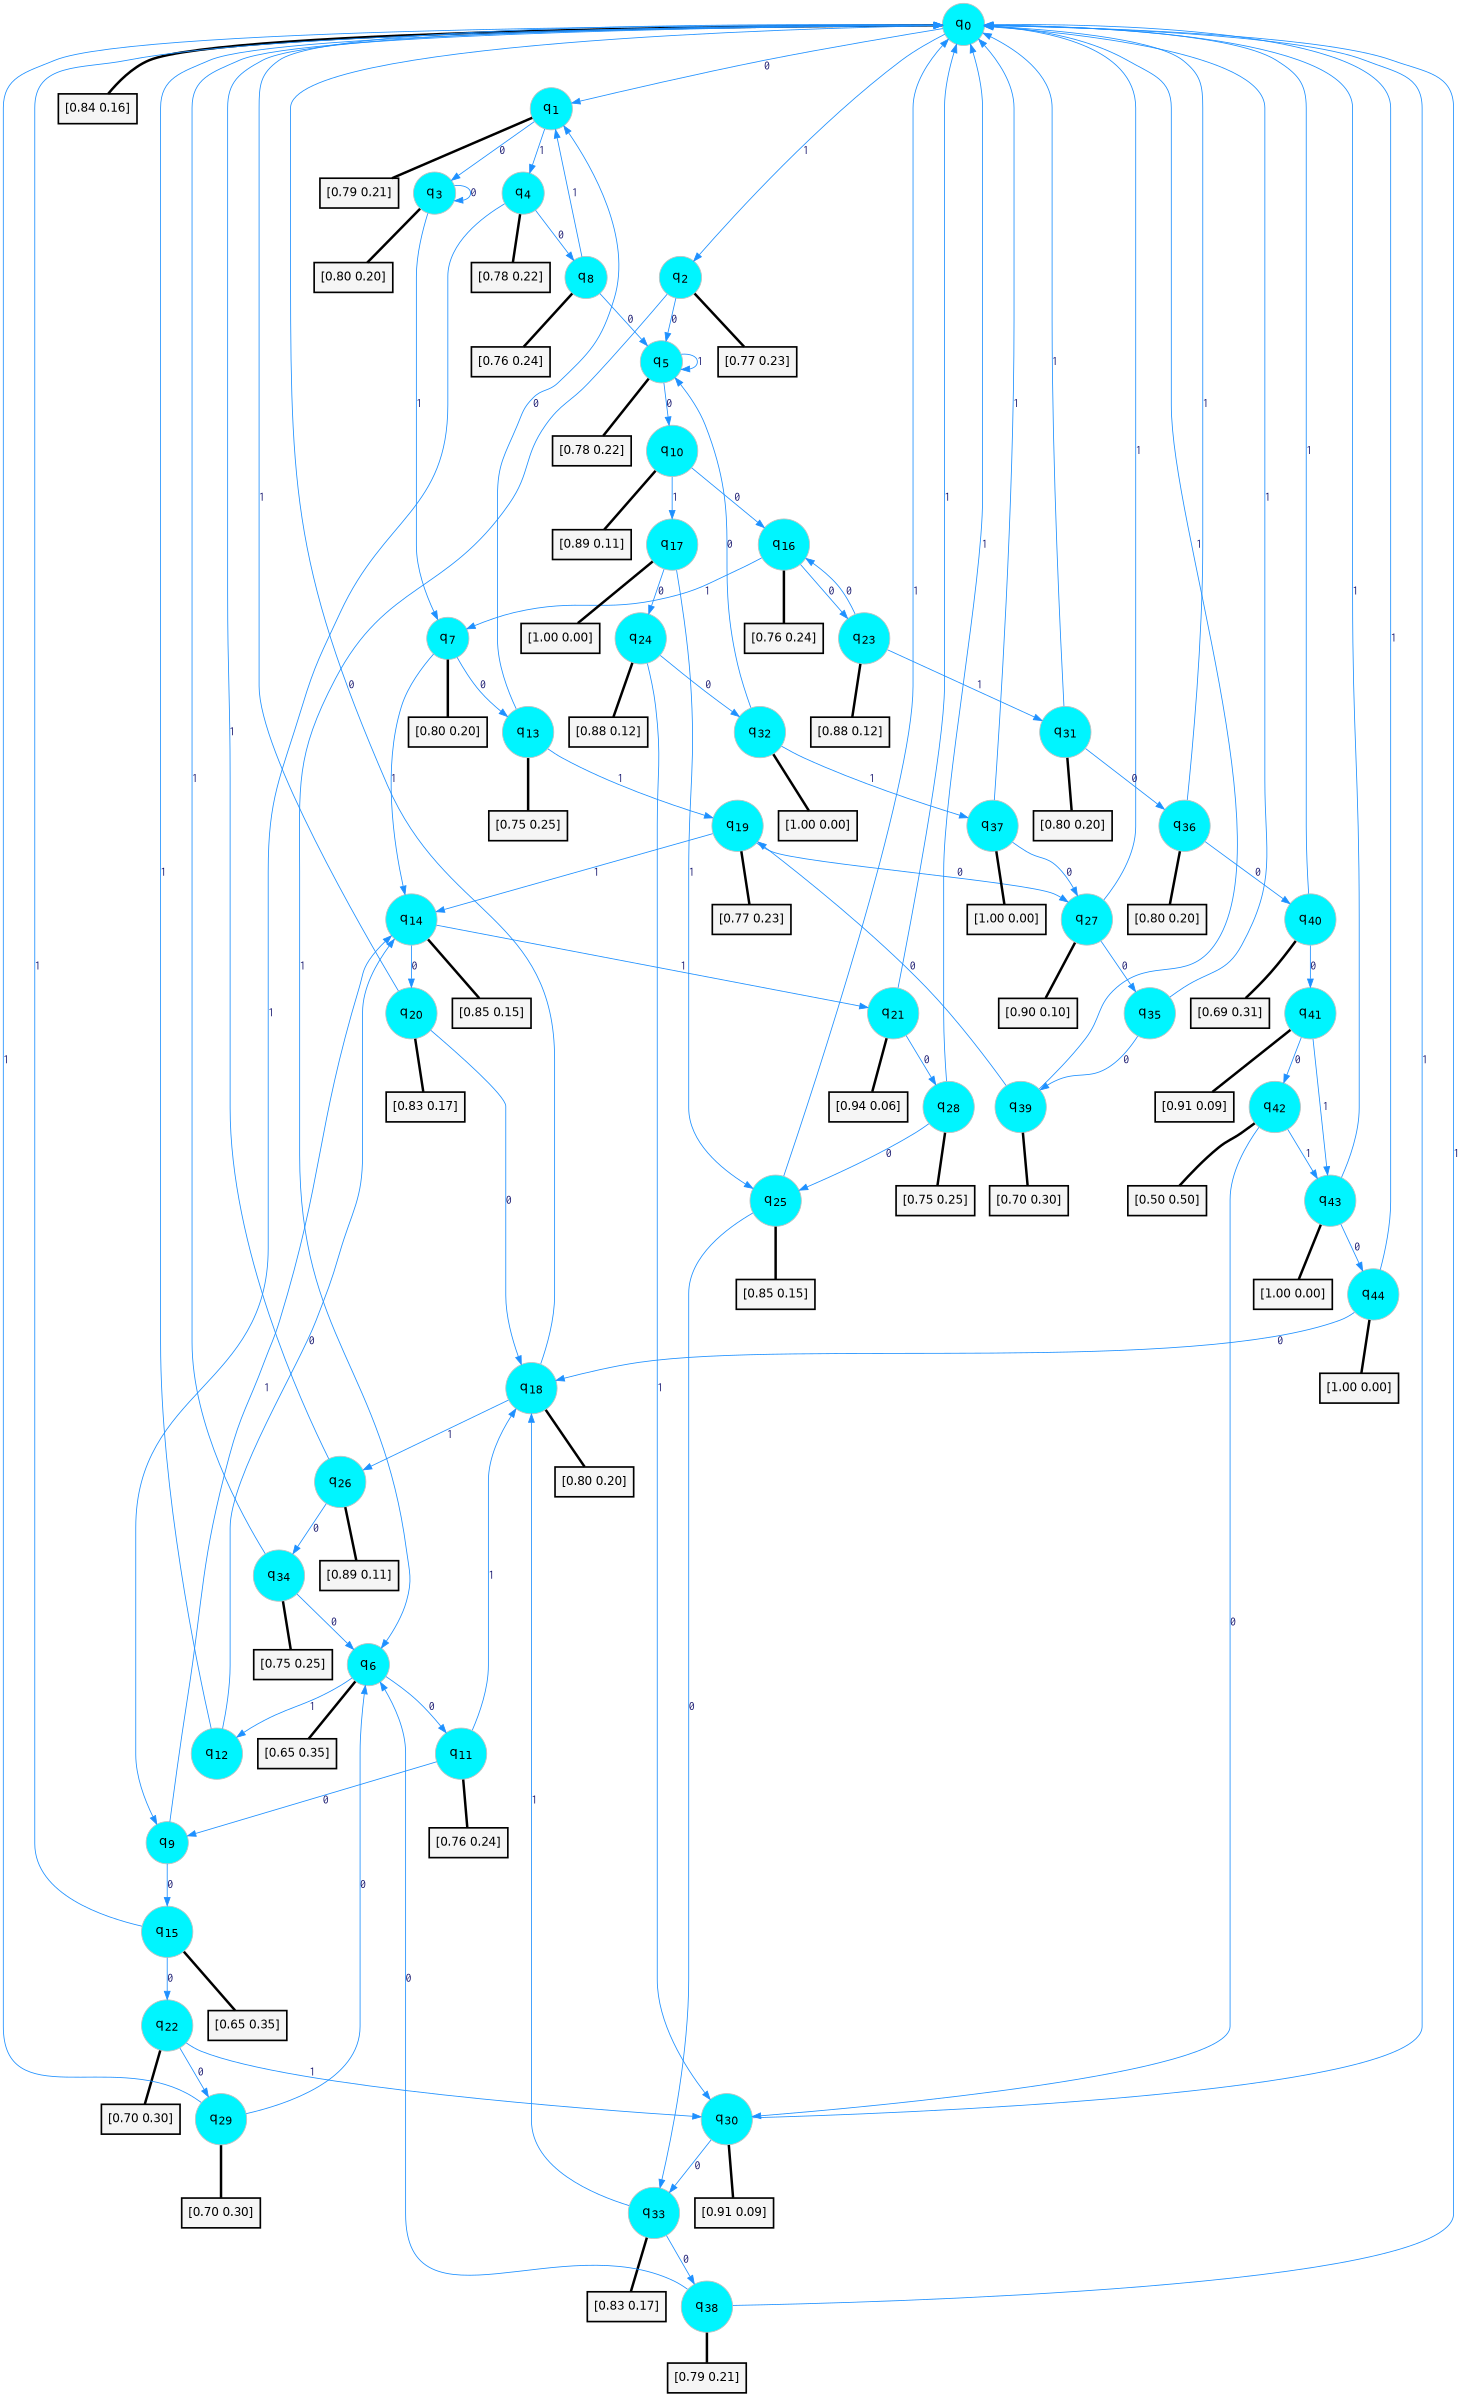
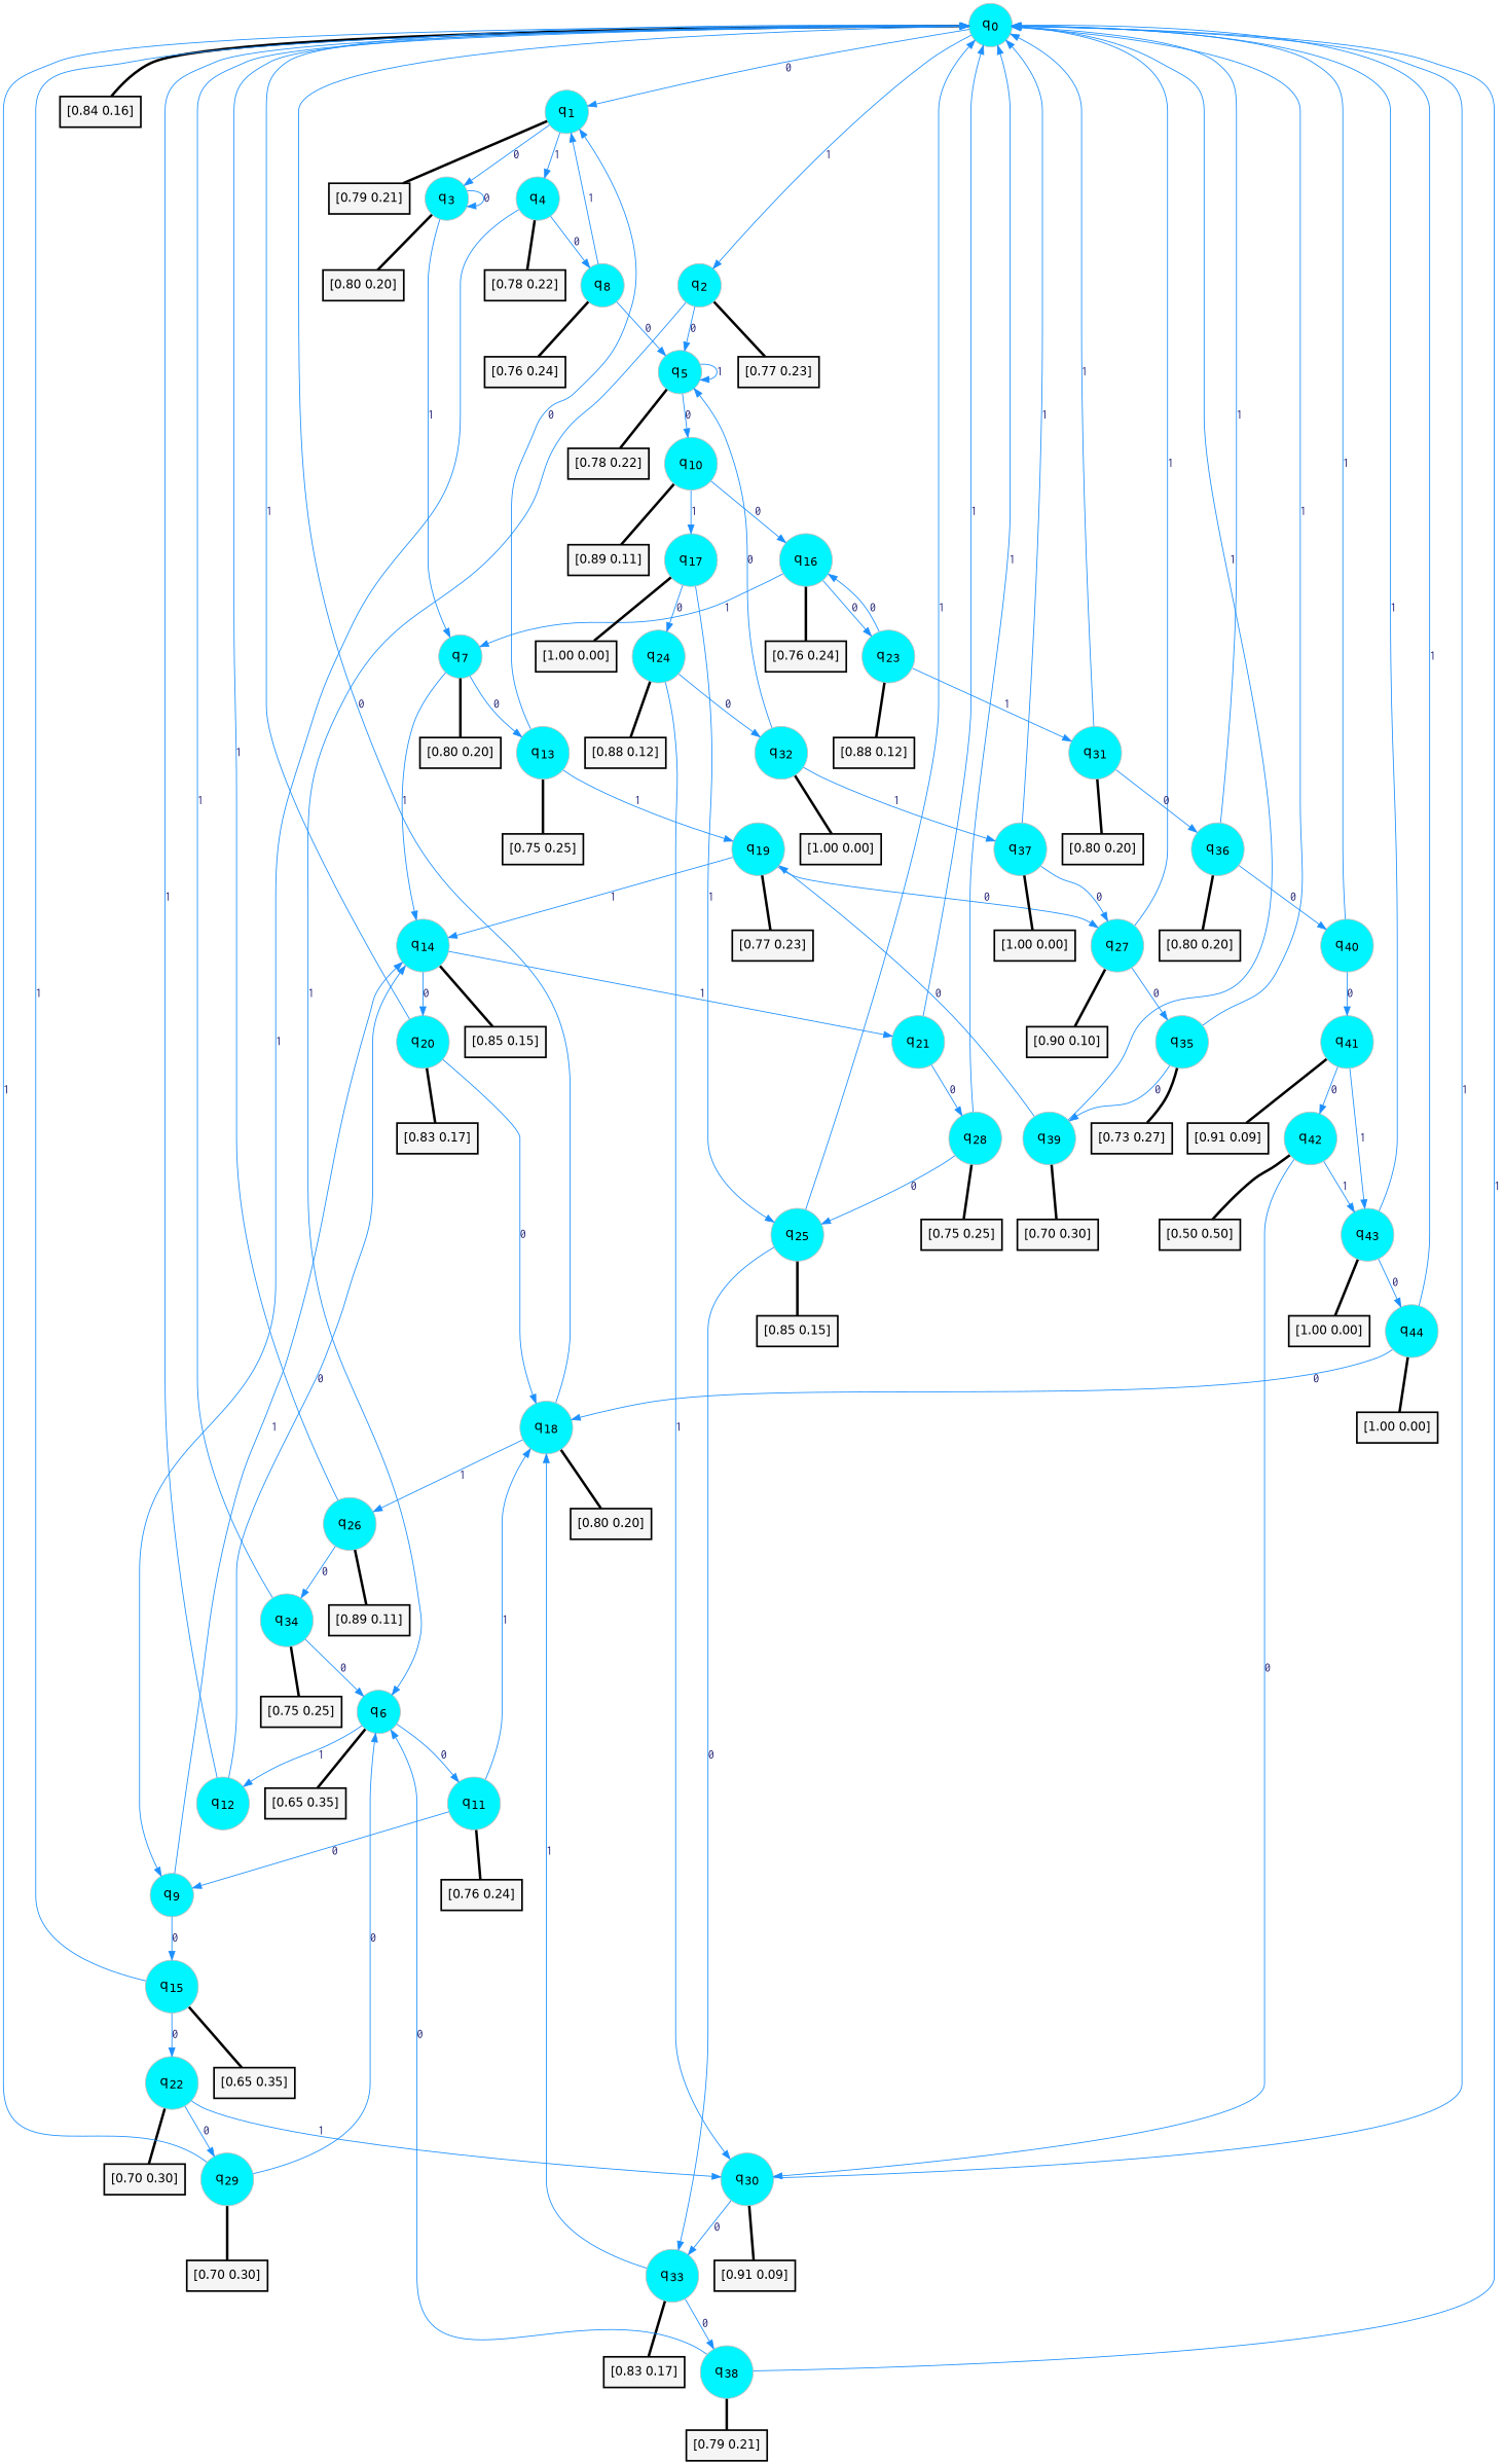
  digraph {
    rankdir=TD
    node [color=gray fillcolor=turquoise1 fontcolor=black fontname=Helvetica fontsize=16 fontweight=bold shape=circle style=filled]
    edge [arrowsize=1 color=dodgerblue1 fontcolor=midnightblue fontname=courier fontweight=bold penwidth=1 style=solid weight=20]
    n1 [label=<q<SUB>0</SUB>>]
    n2 [label=<q<SUB>1</SUB>>]
    n3 [label=<q<SUB>2</SUB>>]
    n4 [color=black fillcolor=whitesmoke fontsize=14 label="[0.84 0.16]" penwidth=2 shape=box]
    n5 [label=<q<SUB>3</SUB>>]
    n6 [label=<q<SUB>4</SUB>>]
    n7 [color=black fillcolor=whitesmoke fontsize=14 label="[0.79 0.21]" penwidth=2 shape=box]
    n8 [label=<q<SUB>5</SUB>>]
    n9 [label=<q<SUB>6</SUB>>]
    n10 [color=black fillcolor=whitesmoke fontsize=14 label="[0.77 0.23]" penwidth=2 shape=box]
    n11 [label=<q<SUB>7</SUB>>]
    n12 [color=black fillcolor=whitesmoke fontsize=14 label="[0.80 0.20]" penwidth=2 shape=box]
    n13 [label=<q<SUB>8</SUB>>]
    n14 [label=<q<SUB>9</SUB>>]
    n15 [color=black fillcolor=whitesmoke fontsize=14 label="[0.78 0.22]" penwidth=2 shape=box]
    n16 [label=<q<SUB>10</SUB>>]
    n17 [color=black fillcolor=whitesmoke fontsize=14 label="[0.78 0.22]" penwidth=2 shape=box]
    n18 [label=<q<SUB>11</SUB>>]
    n19 [label=<q<SUB>12</SUB>>]
    n20 [color=black fillcolor=whitesmoke fontsize=14 label="[0.65 0.35]" penwidth=2 shape=box]
    n21 [label=<q<SUB>13</SUB>>]
    n22 [label=<q<SUB>14</SUB>>]
    n23 [color=black fillcolor=whitesmoke fontsize=14 label="[0.80 0.20]" penwidth=2 shape=box]
    n24 [color=black fillcolor=whitesmoke fontsize=14 label="[0.76 0.24]" penwidth=2 shape=box]
    n25 [label=<q<SUB>15</SUB>>]
    n26 [label=<q<SUB>16</SUB>>]
    n27 [label=<q<SUB>17</SUB>>]
    n28 [color=black fillcolor=whitesmoke fontsize=14 label="[0.89 0.11]" penwidth=2 shape=box]
    n29 [label=<q<SUB>18</SUB>>]
    n30 [color=black fillcolor=whitesmoke fontsize=14 label="[0.76 0.24]" penwidth=2 shape=box]
    n31 [label=<q<SUB>19</SUB>>]
    n32 [color=black fillcolor=whitesmoke fontsize=14 label="[0.75 0.25]" penwidth=2 shape=box]
    n33 [label=<q<SUB>20</SUB>>]
    n34 [label=<q<SUB>21</SUB>>]
    n35 [color=black fillcolor=whitesmoke fontsize=14 label="[0.85 0.15]" penwidth=2 shape=box]
    n36 [label=<q<SUB>22</SUB>>]
    n37 [color=black fillcolor=whitesmoke fontsize=14 label="[0.65 0.35]" penwidth=2 shape=box]
    n38 [label=<q<SUB>23</SUB>>]
    n39 [color=black fillcolor=whitesmoke fontsize=14 label="[0.76 0.24]" penwidth=2 shape=box]
    n40 [label=<q<SUB>24</SUB>>]
    n41 [label=<q<SUB>25</SUB>>]
    n42 [color=black fillcolor=whitesmoke fontsize=14 label="[1.00 0.00]" penwidth=2 shape=box]
    n43 [label=<q<SUB>26</SUB>>]
    n44 [color=black fillcolor=whitesmoke fontsize=14 label="[0.80 0.20]" penwidth=2 shape=box]
    n45 [label=<q<SUB>27</SUB>>]
    n46 [color=black fillcolor=whitesmoke fontsize=14 label="[0.77 0.23]" penwidth=2 shape=box]
    n47 [color=black fillcolor=whitesmoke fontsize=14 label="[0.83 0.17]" penwidth=2 shape=box]
    n48 [label=<q<SUB>28</SUB>>]
-   n49 [color=black fillcolor=whitesmoke fontsize=14 label="[0.94 0.06]" penwidth=2 shape=box]
    n50 [label=<q<SUB>29</SUB>>]
    n51 [label=<q<SUB>30</SUB>>]
    n52 [color=black fillcolor=whitesmoke fontsize=14 label="[0.70 0.30]" penwidth=2 shape=box]
    n53 [label=<q<SUB>31</SUB>>]
    n54 [color=black fillcolor=whitesmoke fontsize=14 label="[0.88 0.12]" penwidth=2 shape=box]
    n55 [label=<q<SUB>32</SUB>>]
    n56 [color=black fillcolor=whitesmoke fontsize=14 label="[0.88 0.12]" penwidth=2 shape=box]
    n57 [label=<q<SUB>33</SUB>>]
    n58 [color=black fillcolor=whitesmoke fontsize=14 label="[0.85 0.15]" penwidth=2 shape=box]
    n59 [label=<q<SUB>34</SUB>>]
    n60 [color=black fillcolor=whitesmoke fontsize=14 label="[0.89 0.11]" penwidth=2 shape=box]
    n61 [label=<q<SUB>35</SUB>>]
    n62 [color=black fillcolor=whitesmoke fontsize=14 label="[0.90 0.10]" penwidth=2 shape=box]
    n63 [color=black fillcolor=whitesmoke fontsize=14 label="[0.75 0.25]" penwidth=2 shape=box]
    n64 [color=black fillcolor=whitesmoke fontsize=14 label="[0.70 0.30]" penwidth=2 shape=box]
    n65 [color=black fillcolor=whitesmoke fontsize=14 label="[0.91 0.09]" penwidth=2 shape=box]
    n66 [label=<q<SUB>36</SUB>>]
    n67 [color=black fillcolor=whitesmoke fontsize=14 label="[0.80 0.20]" penwidth=2 shape=box]
    n68 [label=<q<SUB>37</SUB>>]
    n69 [color=black fillcolor=whitesmoke fontsize=14 label="[1.00 0.00]" penwidth=2 shape=box]
    n70 [label=<q<SUB>38</SUB>>]
    n71 [color=black fillcolor=whitesmoke fontsize=14 label="[0.83 0.17]" penwidth=2 shape=box]
    n72 [color=black fillcolor=whitesmoke fontsize=14 label="[0.75 0.25]" penwidth=2 shape=box]
    n73 [label=<q<SUB>39</SUB>>]
+   n74 [color=black fillcolor=whitesmoke fontsize=14 label="[0.73 0.27]" penwidth=2 shape=box]
    n75 [label=<q<SUB>40</SUB>>]
    n76 [color=black fillcolor=whitesmoke fontsize=14 label="[0.80 0.20]" penwidth=2 shape=box]
    n77 [color=black fillcolor=whitesmoke fontsize=14 label="[1.00 0.00]" penwidth=2 shape=box]
    n78 [color=black fillcolor=whitesmoke fontsize=14 label="[0.79 0.21]" penwidth=2 shape=box]
    n79 [color=black fillcolor=whitesmoke fontsize=14 label="[0.70 0.30]" penwidth=2 shape=box]
    n80 [label=<q<SUB>41</SUB>>]
-   n81 [color=black fillcolor=whitesmoke fontsize=14 label="[0.69 0.31]" penwidth=2 shape=box]
    n82 [label=<q<SUB>42</SUB>>]
    n83 [label=<q<SUB>43</SUB>>]
    n84 [color=black fillcolor=whitesmoke fontsize=14 label="[0.91 0.09]" penwidth=2 shape=box]
    n85 [color=black fillcolor=whitesmoke fontsize=14 label="[0.50 0.50]" penwidth=2 shape=box]
    n86 [label=<q<SUB>44</SUB>>]
    n87 [color=black fillcolor=whitesmoke fontsize=14 label="[1.00 0.00]" penwidth=2 shape=box]
    n88 [color=black fillcolor=whitesmoke fontsize=14 label="[1.00 0.00]" penwidth=2 shape=box]
    n1 -> n2 [label=0]
    n1 -> n3 [label=1]
    n1 -> n4 [arrowhead=none color=black penwidth=3]
    n2 -> n5 [label=0]
    n2 -> n6 [label=1]
    n2 -> n7 [arrowhead=none color=black penwidth=3]
    n3 -> n8 [label=0]
    n3 -> n9 [label=1]
    n3 -> n10 [arrowhead=none color=black penwidth=3]
    n5 -> n5 [label=0]
    n5 -> n11 [label=1]
    n5 -> n12 [arrowhead=none color=black penwidth=3]
    n6 -> n13 [label=0]
    n6 -> n14 [label=1]
    n6 -> n15 [arrowhead=none color=black penwidth=3]
    n8 -> n8 [label=1]
    n8 -> n16 [label=0]
    n8 -> n17 [arrowhead=none color=black penwidth=3]
    n9 -> n18 [label=0]
    n9 -> n19 [label=1]
    n9 -> n20 [arrowhead=none color=black penwidth=3]
    n11 -> n21 [label=0]
    n11 -> n22 [label=1]
    n11 -> n23 [arrowhead=none color=black penwidth=3]
    n13 -> n2 [label=1]
    n13 -> n8 [label=0]
    n13 -> n24 [arrowhead=none color=black penwidth=3]
    n14 -> n22 [label=1]
    n14 -> n25 [label=0]
    n16 -> n26 [label=0]
    n16 -> n27 [label=1]
    n16 -> n28 [arrowhead=none color=black penwidth=3]
    n18 -> n14 [label=0]
    n18 -> n29 [label=1]
    n18 -> n30 [arrowhead=none color=black penwidth=3]
    n19 -> n1 [label=1]
    n19 -> n22 [label=0]
    n21 -> n2 [label=0]
    n21 -> n31 [label=1]
    n21 -> n32 [arrowhead=none color=black penwidth=3]
    n22 -> n33 [label=0]
    n22 -> n34 [label=1]
    n22 -> n35 [arrowhead=none color=black penwidth=3]
    n25 -> n1 [label=1]
    n25 -> n36 [label=0]
    n25 -> n37 [arrowhead=none color=black penwidth=3]
    n26 -> n11 [label=1]
    n26 -> n38 [label=0]
    n26 -> n39 [arrowhead=none color=black penwidth=3]
    n27 -> n40 [label=0]
    n27 -> n41 [label=1]
    n27 -> n42 [arrowhead=none color=black penwidth=3]
    n29 -> n1 [label=0]
    n29 -> n43 [label=1]
    n29 -> n44 [arrowhead=none color=black penwidth=3]
    n31 -> n22 [label=1]
    n31 -> n45 [label=0]
    n31 -> n46 [arrowhead=none color=black penwidth=3]
    n33 -> n1 [label=1]
    n33 -> n29 [label=0]
    n33 -> n47 [arrowhead=none color=black penwidth=3]
    n34 -> n1 [label=1]
    n34 -> n48 [label=0]
-   n34 -> n49 [arrowhead=none color=black penwidth=3]
    n36 -> n50 [label=0]
    n36 -> n51 [label=1]
    n36 -> n52 [arrowhead=none color=black penwidth=3]
    n38 -> n26 [label=0]
    n38 -> n53 [label=1]
    n38 -> n54 [arrowhead=none color=black penwidth=3]
    n40 -> n51 [label=1]
    n40 -> n55 [label=0]
    n40 -> n56 [arrowhead=none color=black penwidth=3]
    n41 -> n1 [label=1]
    n41 -> n57 [label=0]
    n41 -> n58 [arrowhead=none color=black penwidth=3]
    n43 -> n1 [label=1]
    n43 -> n59 [label=0]
    n43 -> n60 [arrowhead=none color=black penwidth=3]
    n45 -> n1 [label=1]
    n45 -> n61 [label=0]
    n45 -> n62 [arrowhead=none color=black penwidth=3]
    n48 -> n1 [label=1]
    n48 -> n41 [label=0]
    n48 -> n63 [arrowhead=none color=black penwidth=3]
    n50 -> n1 [label=1]
    n50 -> n9 [label=0]
    n50 -> n64 [arrowhead=none color=black penwidth=3]
    n51 -> n1 [label=1]
    n51 -> n57 [label=0]
    n51 -> n65 [arrowhead=none color=black penwidth=3]
    n53 -> n1 [label=1]
    n53 -> n66 [label=0]
    n53 -> n67 [arrowhead=none color=black penwidth=3]
    n55 -> n8 [label=0]
    n55 -> n68 [label=1]
    n55 -> n69 [arrowhead=none color=black penwidth=3]
    n57 -> n29 [label=1]
    n57 -> n70 [label=0]
    n57 -> n71 [arrowhead=none color=black penwidth=3]
    n59 -> n1 [label=1]
    n59 -> n9 [label=0]
    n59 -> n72 [arrowhead=none color=black penwidth=3]
    n61 -> n1 [label=1]
    n61 -> n73 [label=0]
+   n61 -> n74 [arrowhead=none color=black penwidth=3]
    n66 -> n1 [label=1]
    n66 -> n75 [label=0]
    n66 -> n76 [arrowhead=none color=black penwidth=3]
    n68 -> n1 [label=1]
    n68 -> n45 [label=0]
    n68 -> n77 [arrowhead=none color=black penwidth=3]
    n70 -> n1 [label=1]
    n70 -> n9 [label=0]
    n70 -> n78 [arrowhead=none color=black penwidth=3]
    n73 -> n1 [label=1]
    n73 -> n31 [label=0]
    n73 -> n79 [arrowhead=none color=black penwidth=3]
    n75 -> n1 [label=1]
    n75 -> n80 [label=0]
-   n75 -> n81 [arrowhead=none color=black penwidth=3]
    n80 -> n82 [label=0]
    n80 -> n83 [label=1]
    n80 -> n84 [arrowhead=none color=black penwidth=3]
    n82 -> n51 [label=0]
    n82 -> n83 [label=1]
    n82 -> n85 [arrowhead=none color=black penwidth=3]
    n83 -> n1 [label=1]
    n83 -> n86 [label=0]
    n83 -> n87 [arrowhead=none color=black penwidth=3]
    n86 -> n1 [label=1]
    n86 -> n29 [label=0]
    n86 -> n88 [arrowhead=none color=black penwidth=3]
  }
